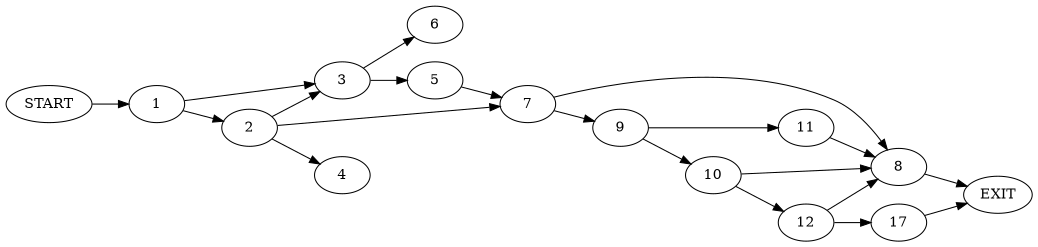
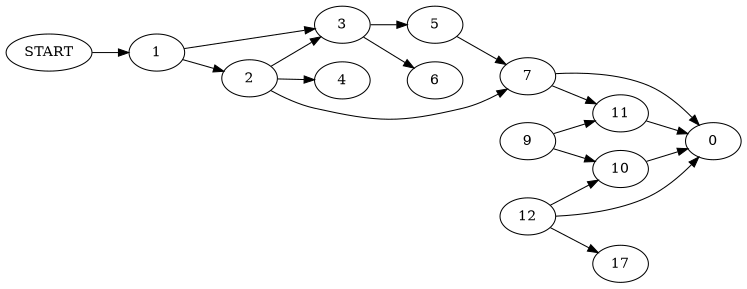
  digraph {
    rankdir=LR
    n1 [label=START]
    1
    2
    3
-   n5 [label=EXIT]
    4
    7
    5
    6
-   8
+   8 [label=0]
    9
    10
    11
    12
    n15 [label=17]
    n1 -> 1
    1 -> 2
    1 -> 3
    2 -> 3
    2 -> 4
    2 -> 7
    3 -> 5
    3 -> 6
    7 -> 8
-   7 -> 9
+   7 -> 11
    5 -> 7
-   8 -> n5
    9 -> 10
    9 -> 11
    10 -> 8
-   10 -> 12
+   12 -> 10
    11 -> 8
    12 -> 8
    12 -> n15
-   n15 -> n5
  }
